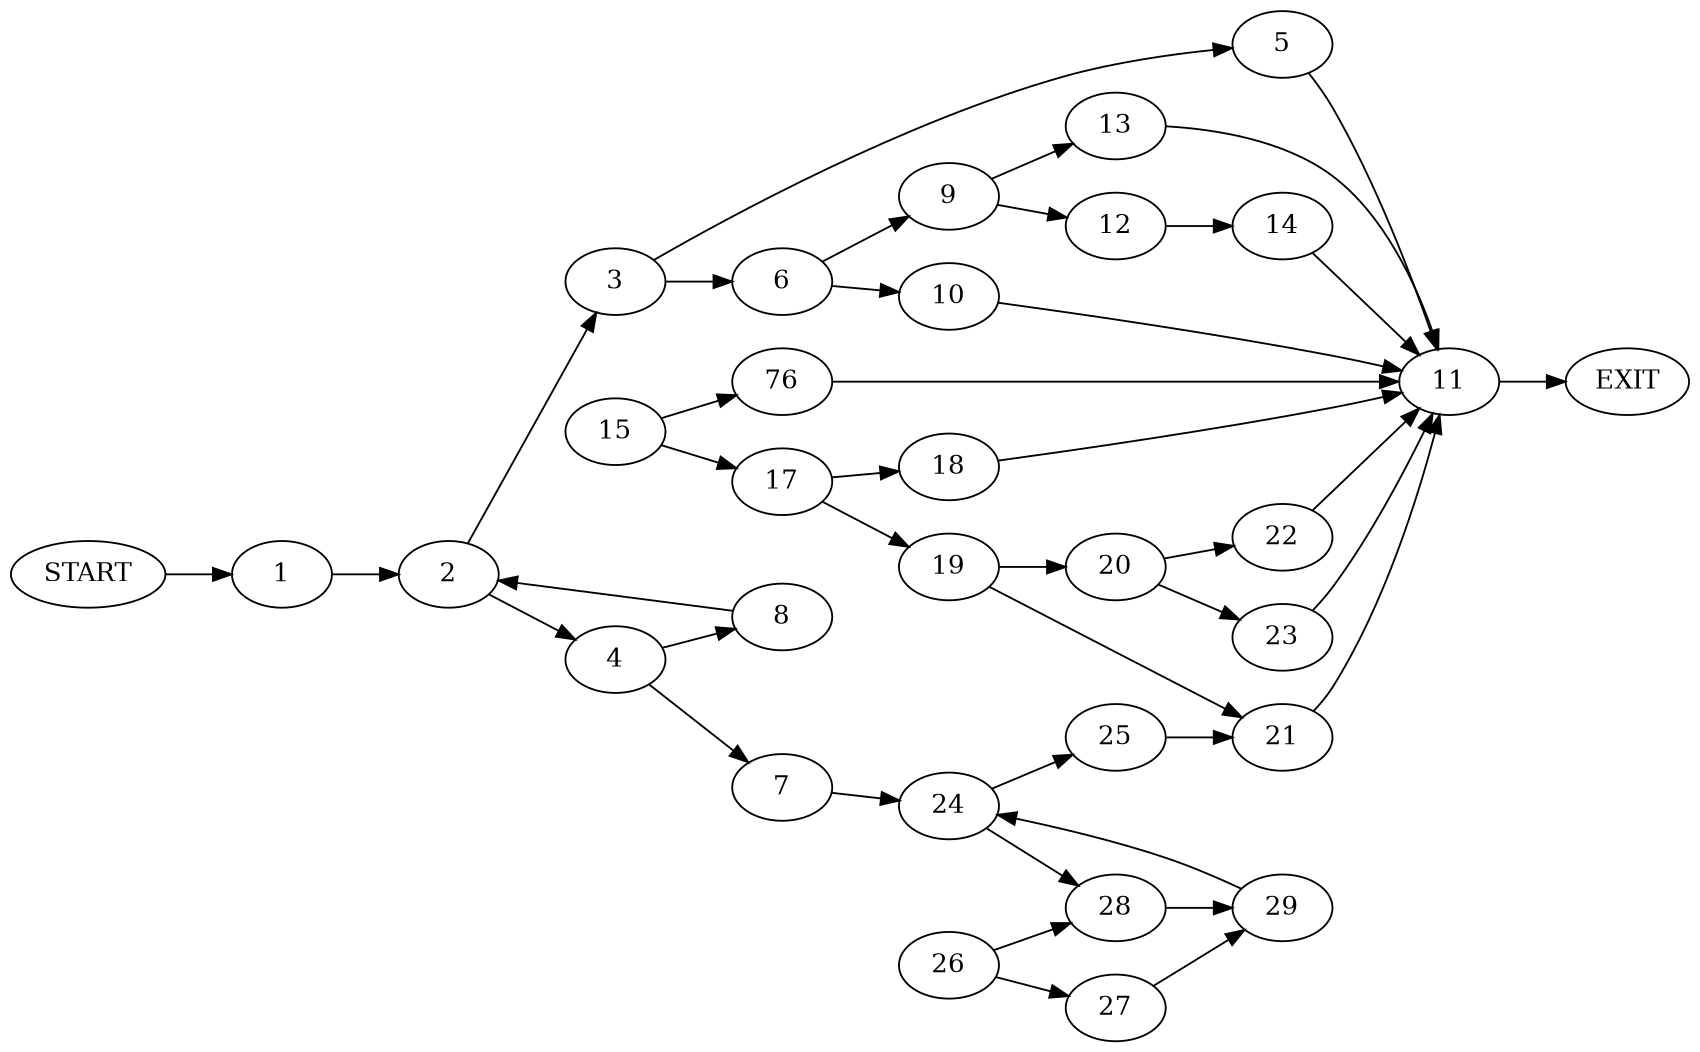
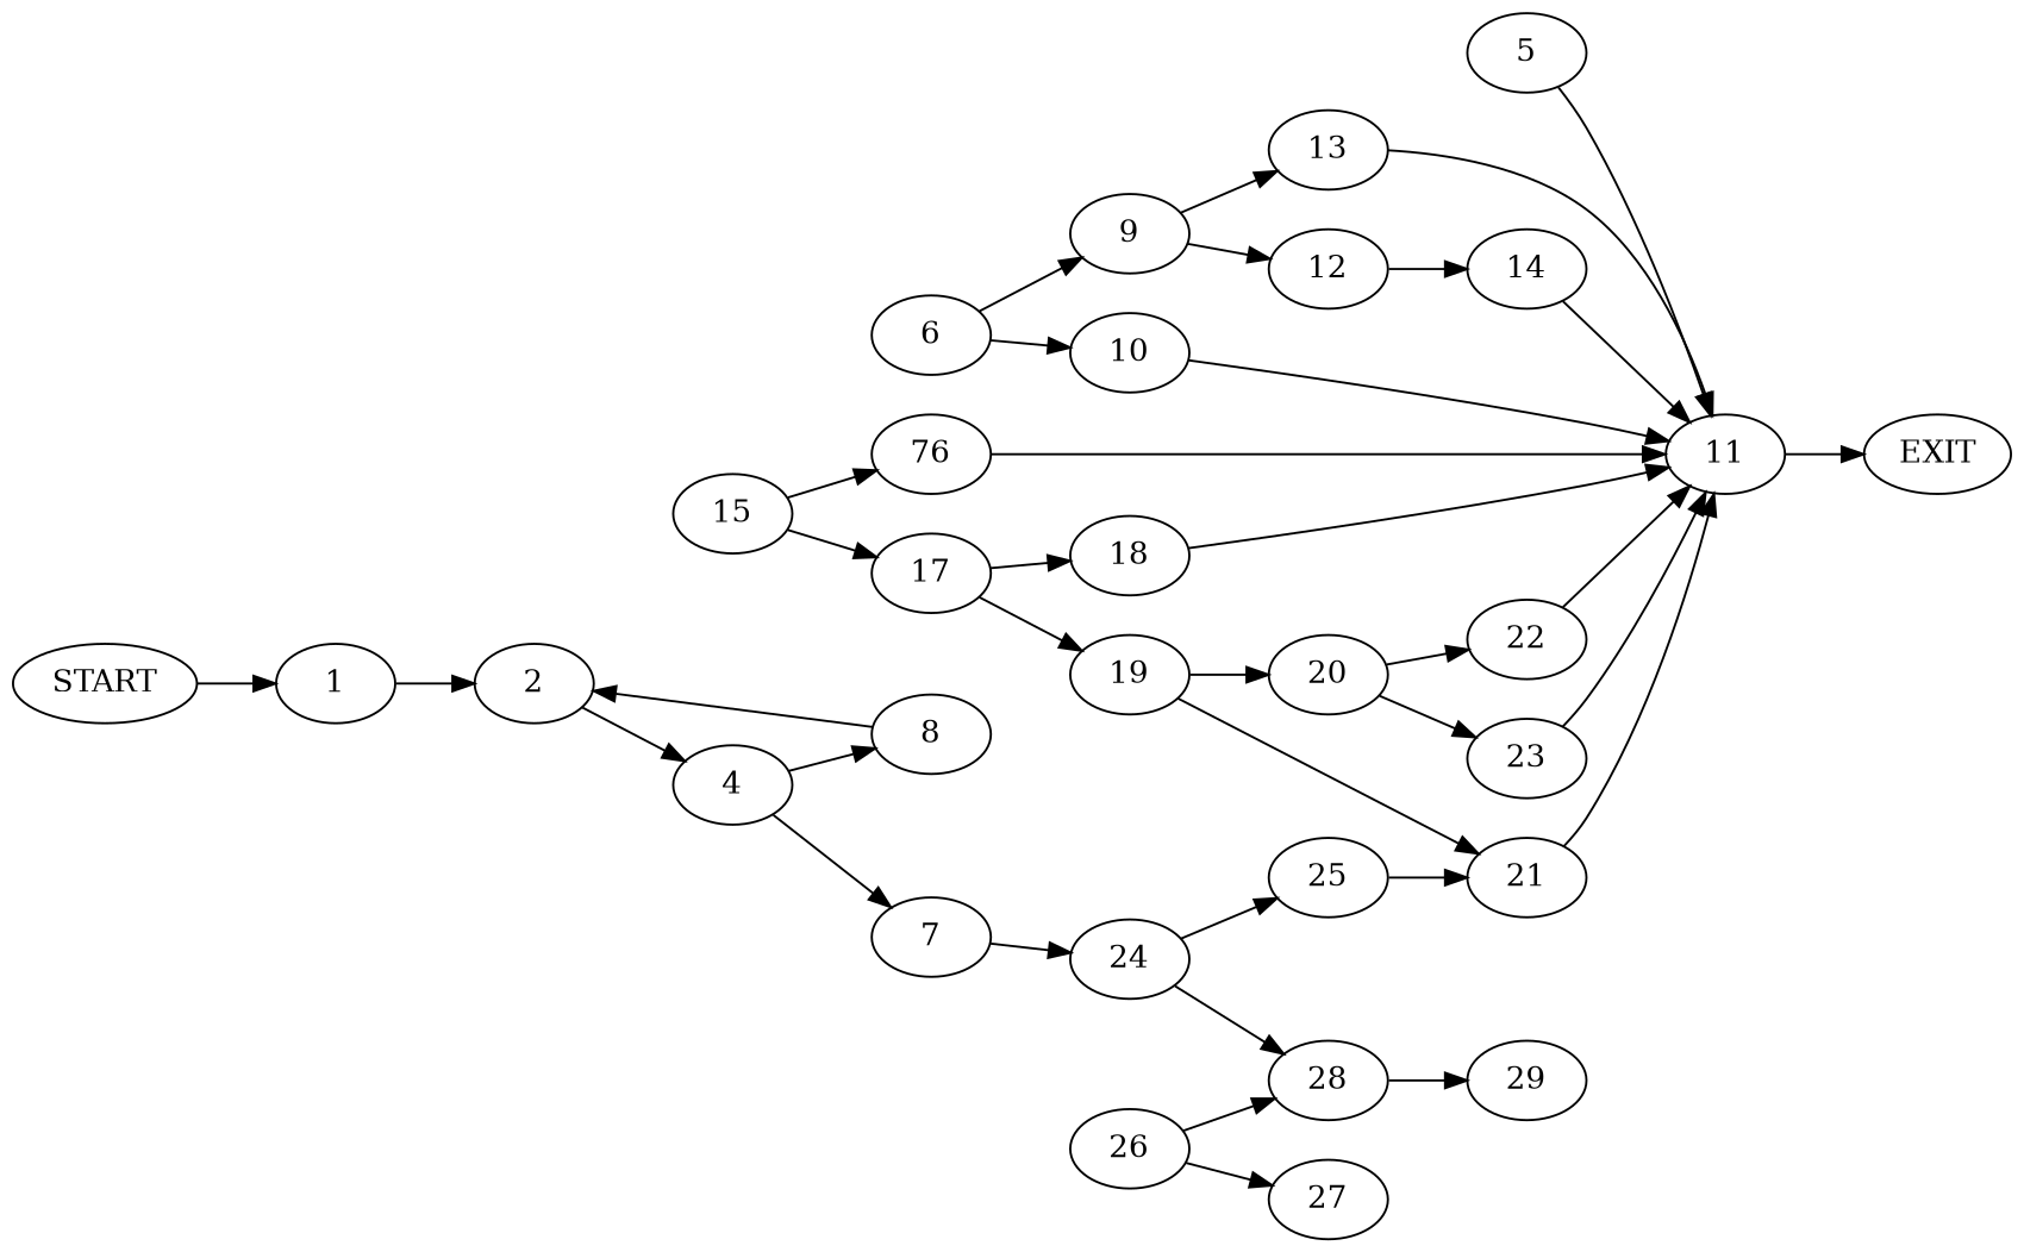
  digraph {
    rankdir=LR
    n1 [label=START]
    1
    2
    n4 [label=EXIT]
-   3
    4
    5
    6
    7
    8
    11
    9
    10
    24
    12
    13
    25
    28
    14
    n20 [label=76]
    15
    17
    18
    19
    20
    21
    22
    23
    26
    27
    29
    n1 -> 1
    1 -> 2
-   2 -> 3
    2 -> 4
-   3 -> 5
-   3 -> 6
    4 -> 7
    4 -> 8
    5 -> 11
    6 -> 9
    6 -> 10
    7 -> 24
    8 -> 2
    11 -> n4
    9 -> 12
    9 -> 13
    10 -> 11
    24 -> 25
    24 -> 28
    12 -> 14
    13 -> 11
    25 -> 21
    28 -> 29
    14 -> 11
    n20 -> 11
    15 -> n20
    15 -> 17
    17 -> 18
    17 -> 19
    18 -> 11
    19 -> 20
    19 -> 21
    20 -> 22
    20 -> 23
    21 -> 11
    22 -> 11
    23 -> 11
    26 -> 28
    26 -> 27
-   27 -> 29
-   29 -> 24
  }
